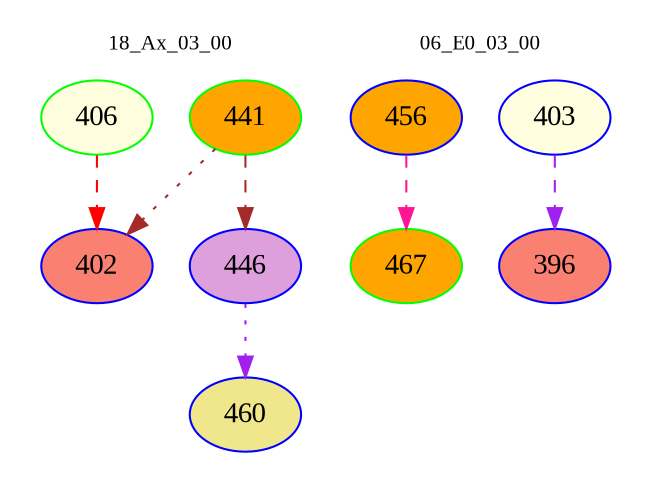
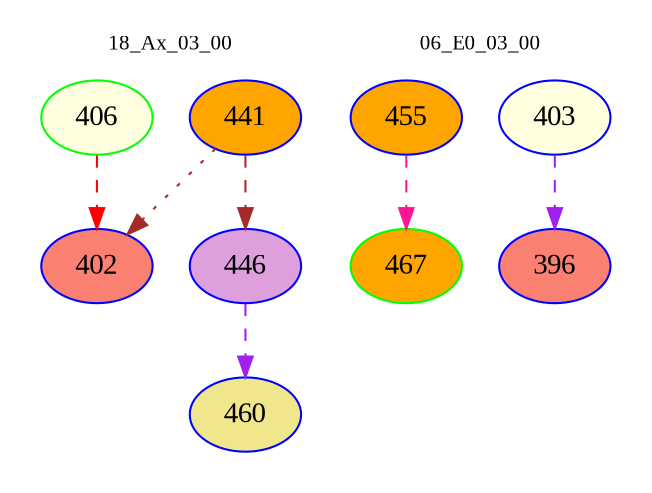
  digraph {
    fontname="Liberation Serif"
    node [color=blue fillcolor=orange fontname="Liberation Serif" style=filled]
    edge [color=brown fontname="Liberation Serif" style=dashed]
-   n1 [color=green label=441]
+   n1 [label=441]
    n2 [fillcolor=salmon label=402]
    n3 [fillcolor=plum label=446]
    n4 [color=green fillcolor=lightyellow label=406]
    n5 [fillcolor=khaki label=460]
    n6 [fillcolor=lightyellow label=403]
-   n7 [label=456]
+   n7 [label=455]
    n8 [fillcolor=salmon label=396]
    n9 [color=green label=467]
    subgraph cluster_1 {
      color=white
      fontsize=10
      label="18_Ax_03_00"
      n1
      n2
      n3
      n4
      n5
    }
    subgraph cluster_2 {
      color=white
      fontsize=10
      label="06_E0_03_00"
      n6
      n7
      n8
      n9
    }
    n1 -> n2 [style=dotted]
    n1 -> n3
-   n3 -> n5 [color=purple style=dotted]
+   n3 -> n5 [color=purple]
    n4 -> n2 [color=red]
    n6 -> n8 [color=purple]
    n7 -> n9 [color=deeppink]
  }
